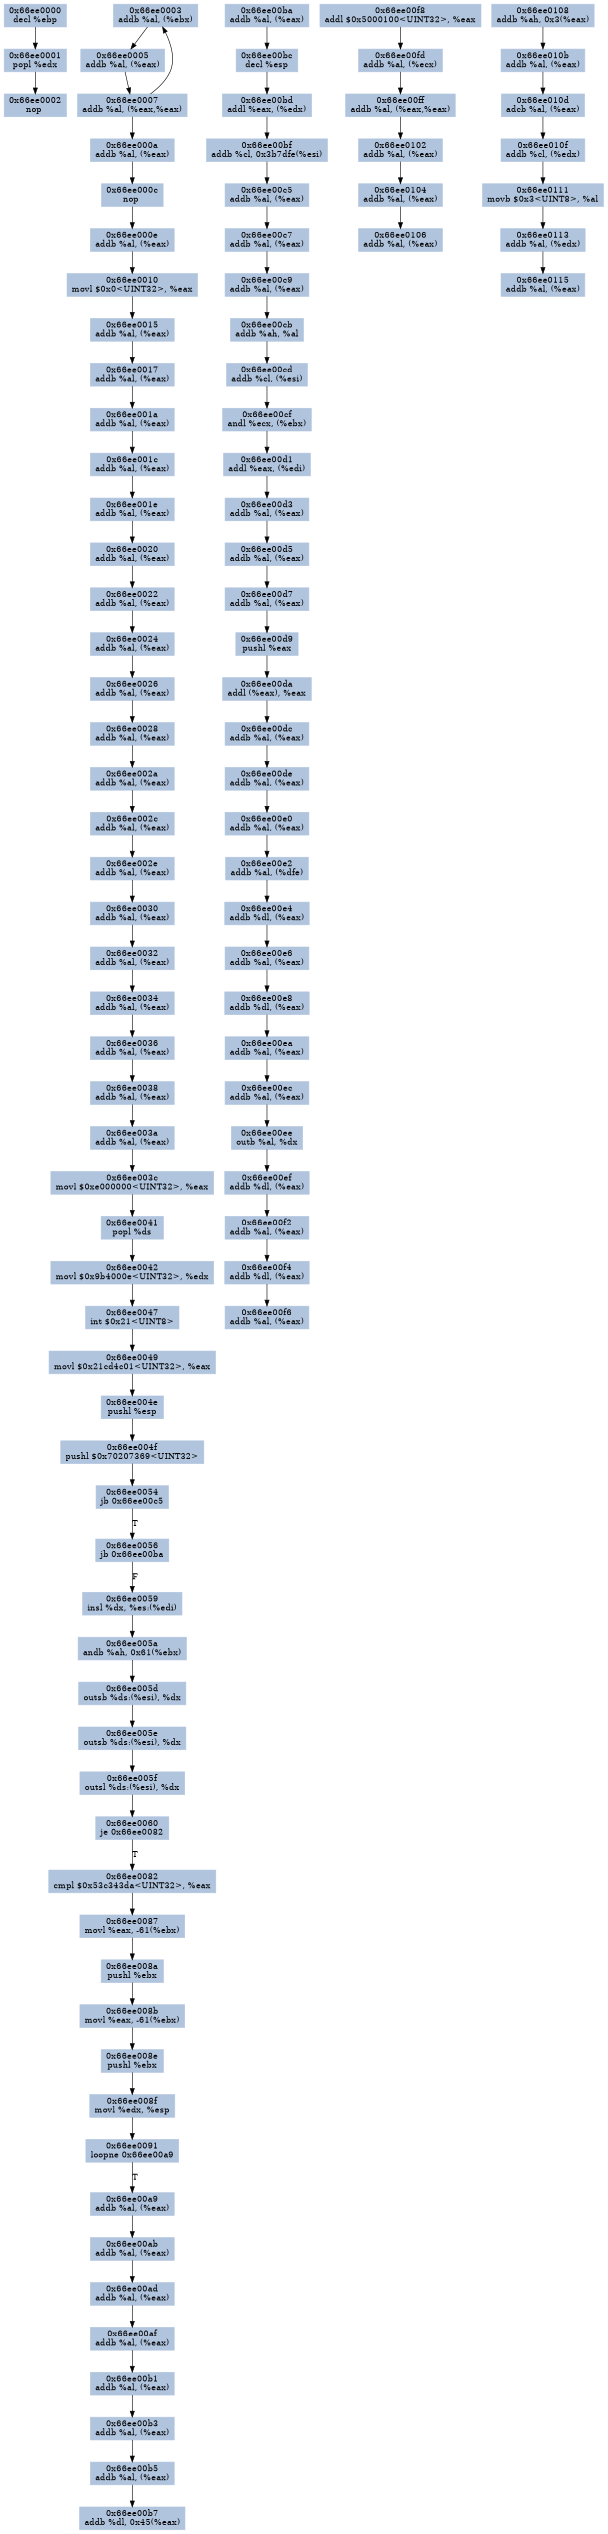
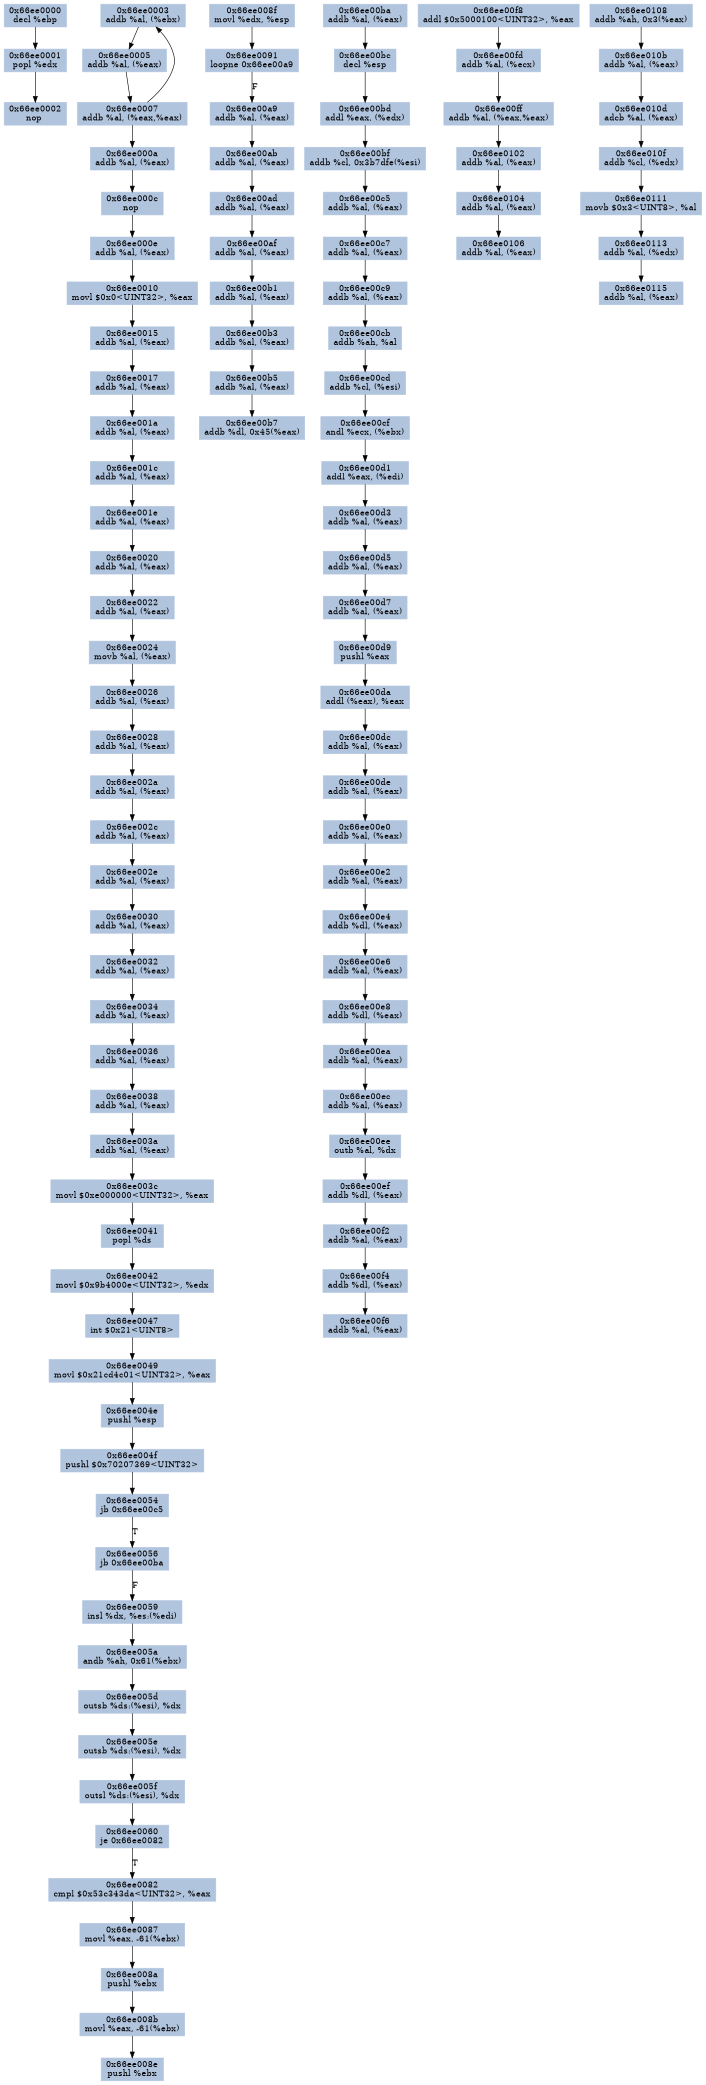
  digraph {
    node [color=lightsteelblue fillcolor=lightsteelblue shape=rectangle style=filled]
    edge [color="#000000"]
    n1 [label="0x66ee0000\ndecl %ebp"]
    n2 [label="0x66ee0001\npopl %edx"]
    n3 [label="0x66ee0002\nnop "]
    n4 [label="0x66ee0003\naddb %al, (%ebx)"]
    n5 [label="0x66ee0005\naddb %al, (%eax)"]
    n6 [label="0x66ee0007\naddb %al, (%eax,%eax)"]
    n7 [label="0x66ee000a\naddb %al, (%eax)"]
    n8 [label="0x66ee000c\nnop "]
    n9 [label="0x66ee000e\naddb %al, (%eax)"]
    n10 [label="0x66ee0010\nmovl $0x0<UINT32>, %eax"]
    n11 [label="0x66ee0015\naddb %al, (%eax)"]
    n12 [label="0x66ee0017\naddb %al, (%eax)"]
    n13 [label="0x66ee001a\naddb %al, (%eax)"]
    n14 [label="0x66ee001c\naddb %al, (%eax)"]
    n15 [label="0x66ee001e\naddb %al, (%eax)"]
    n16 [label="0x66ee0020\naddb %al, (%eax)"]
    n17 [label="0x66ee0022\naddb %al, (%eax)"]
-   n18 [label="0x66ee0024\naddb %al, (%eax)"]
+   n18 [label="0x66ee0024\nmovb %al, (%eax)"]
    n19 [label="0x66ee0026\naddb %al, (%eax)"]
    n20 [label="0x66ee0028\naddb %al, (%eax)"]
    n21 [label="0x66ee002a\naddb %al, (%eax)"]
    n22 [label="0x66ee002c\naddb %al, (%eax)"]
    n23 [label="0x66ee002e\naddb %al, (%eax)"]
    n24 [label="0x66ee0030\naddb %al, (%eax)"]
    n25 [label="0x66ee0032\naddb %al, (%eax)"]
    n26 [label="0x66ee0034\naddb %al, (%eax)"]
    n27 [label="0x66ee0036\naddb %al, (%eax)"]
    n28 [label="0x66ee0038\naddb %al, (%eax)"]
    n29 [label="0x66ee003a\naddb %al, (%eax)"]
    n30 [label="0x66ee003c\nmovl $0xe000000<UINT32>, %eax"]
    n31 [label="0x66ee0041\npopl %ds"]
    n32 [label="0x66ee0042\nmovl $0x9b4000e<UINT32>, %edx"]
    n33 [label="0x66ee0047\nint $0x21<UINT8>"]
    n34 [label="0x66ee0049\nmovl $0x21cd4c01<UINT32>, %eax"]
    n35 [label="0x66ee004e\npushl %esp"]
    n36 [label="0x66ee004f\npushl $0x70207369<UINT32>"]
    n37 [label="0x66ee0054\njb 0x66ee00c5"]
    n38 [label="0x66ee0056\njb 0x66ee00ba"]
    n39 [label="0x66ee0059\ninsl %dx, %es:(%edi)"]
    n40 [label="0x66ee005a\nandb %ah, 0x61(%ebx)"]
    n41 [label="0x66ee005d\noutsb %ds:(%esi), %dx"]
    n42 [label="0x66ee005e\noutsb %ds:(%esi), %dx"]
    n43 [label="0x66ee005f\noutsl %ds:(%esi), %dx"]
    n44 [label="0x66ee0060\nje 0x66ee0082"]
    n45 [label="0x66ee0082\ncmpl $0x53c343da<UINT32>, %eax"]
    n46 [label="0x66ee0087\nmovl %eax, -61(%ebx)"]
    n47 [label="0x66ee008a\npushl %ebx"]
    n48 [label="0x66ee008b\nmovl %eax, -61(%ebx)"]
    n49 [label="0x66ee008e\npushl %ebx"]
    n50 [label="0x66ee008f\nmovl %edx, %esp"]
    n51 [label="0x66ee0091\nloopne 0x66ee00a9"]
    n52 [label="0x66ee00a9\naddb %al, (%eax)"]
    n53 [label="0x66ee00ab\naddb %al, (%eax)"]
    n54 [label="0x66ee00ad\naddb %al, (%eax)"]
    n55 [label="0x66ee00af\naddb %al, (%eax)"]
    n56 [label="0x66ee00b1\naddb %al, (%eax)"]
    n57 [label="0x66ee00b3\naddb %al, (%eax)"]
    n58 [label="0x66ee00b5\naddb %al, (%eax)"]
    n59 [label="0x66ee00b7\naddb %dl, 0x45(%eax)"]
    n60 [label="0x66ee00ba\naddb %al, (%eax)"]
    n61 [label="0x66ee00bc\ndecl %esp"]
    n62 [label="0x66ee00bd\naddl %eax, (%edx)"]
    n63 [label="0x66ee00bf\naddb %cl, 0x3b7dfe(%esi)"]
    n64 [label="0x66ee00c5\naddb %al, (%eax)"]
    n65 [label="0x66ee00c7\naddb %al, (%eax)"]
    n66 [label="0x66ee00c9\naddb %al, (%eax)"]
    n67 [label="0x66ee00cb\naddb %ah, %al"]
    n68 [label="0x66ee00cd\naddb %cl, (%esi)"]
    n69 [label="0x66ee00cf\nandl %ecx, (%ebx)"]
    n70 [label="0x66ee00d1\naddl %eax, (%edi)"]
    n71 [label="0x66ee00d3\naddb %al, (%eax)"]
    n72 [label="0x66ee00d5\naddb %al, (%eax)"]
    n73 [label="0x66ee00d7\naddb %al, (%eax)"]
    n74 [label="0x66ee00d9\npushl %eax"]
    n75 [label="0x66ee00da\naddl (%eax), %eax"]
    n76 [label="0x66ee00dc\naddb %al, (%eax)"]
    n77 [label="0x66ee00de\naddb %al, (%eax)"]
    n78 [label="0x66ee00e0\naddb %al, (%eax)"]
-   n79 [label="0x66ee00e2\naddb %al, (%dfe)"]
+   n79 [label="0x66ee00e2\naddb %al, (%eax)"]
    n80 [label="0x66ee00e4\naddb %dl, (%eax)"]
    n81 [label="0x66ee00e6\naddb %al, (%eax)"]
    n82 [label="0x66ee00e8\naddb %dl, (%eax)"]
    n83 [label="0x66ee00ea\naddb %al, (%eax)"]
    n84 [label="0x66ee00ec\naddb %al, (%eax)"]
    n85 [label="0x66ee00ee\noutb %al, %dx"]
    n86 [label="0x66ee00ef\naddb %dl, (%eax)"]
    n87 [label="0x66ee00f2\naddb %al, (%eax)"]
    n88 [label="0x66ee00f4\naddb %dl, (%eax)"]
    n89 [label="0x66ee00f6\naddb %al, (%eax)"]
    n90 [label="0x66ee00f8\naddl $0x5000100<UINT32>, %eax"]
    n91 [label="0x66ee00fd\naddb %al, (%ecx)"]
    n92 [label="0x66ee00ff\naddb %al, (%eax,%eax)"]
    n93 [label="0x66ee0102\naddb %al, (%eax)"]
    n94 [label="0x66ee0104\naddb %al, (%eax)"]
    n95 [label="0x66ee0106\naddb %al, (%eax)"]
    n96 [label="0x66ee0108\naddb %ah, 0x3(%eax)"]
    n97 [label="0x66ee010b\naddb %al, (%eax)"]
    n98 [label="0x66ee010d\nadcb %al, (%eax)"]
    n99 [label="0x66ee010f\naddb %cl, (%edx)"]
    n100 [label="0x66ee0111\nmovb $0x3<UINT8>, %al"]
    n101 [label="0x66ee0113\naddb %al, (%edx)"]
    n102 [label="0x66ee0115\naddb %al, (%eax)"]
    n1 -> n2
    n2 -> n3
    n4 -> n5
    n5 -> n6
    n6 -> n4
    n6 -> n7
    n7 -> n8
    n8 -> n9
    n9 -> n10
    n10 -> n11
    n11 -> n12
    n12 -> n13
    n13 -> n14
    n14 -> n15
    n15 -> n16
    n16 -> n17
    n17 -> n18
    n18 -> n19
    n19 -> n20
    n20 -> n21
    n21 -> n22
    n22 -> n23
    n23 -> n24
    n24 -> n25
    n25 -> n26
    n26 -> n27
    n27 -> n28
    n28 -> n29
    n29 -> n30
    n30 -> n31
    n31 -> n32
    n32 -> n33
    n33 -> n34
    n34 -> n35
    n35 -> n36
    n36 -> n37
    n37 -> n38 [label=T]
    n38 -> n39 [label=F]
    n39 -> n40
    n40 -> n41
    n41 -> n42
    n42 -> n43
    n43 -> n44
    n44 -> n45 [label=T]
    n45 -> n46
    n46 -> n47
    n47 -> n48
    n48 -> n49
-   n49 -> n50
    n50 -> n51
-   n51 -> n52 [label=T]
+   n51 -> n52 [label=F]
    n52 -> n53
    n53 -> n54
    n54 -> n55
    n55 -> n56
    n56 -> n57
    n57 -> n58
    n58 -> n59
    n60 -> n61
    n61 -> n62
    n62 -> n63
    n63 -> n64
    n64 -> n65
    n65 -> n66
    n66 -> n67
    n67 -> n68
    n68 -> n69
    n69 -> n70
    n70 -> n71
    n71 -> n72
    n72 -> n73
    n73 -> n74
    n74 -> n75
    n75 -> n76
    n76 -> n77
    n77 -> n78
    n78 -> n79
    n79 -> n80
    n80 -> n81
    n81 -> n82
    n82 -> n83
    n83 -> n84
    n84 -> n85
    n85 -> n86
    n86 -> n87
    n87 -> n88
    n88 -> n89
    n90 -> n91
    n91 -> n92
    n92 -> n93
    n93 -> n94
    n94 -> n95
    n96 -> n97
    n97 -> n98
    n98 -> n99
    n99 -> n100
    n100 -> n101
    n101 -> n102
  }
